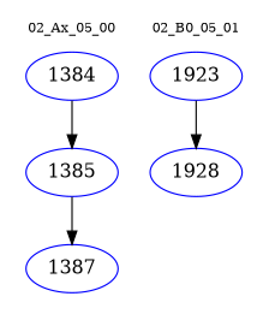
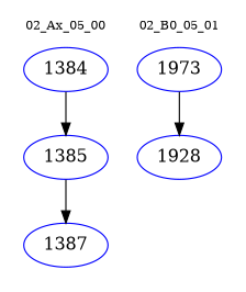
  digraph {
    node [color=blue]
    edge [color=black]
    n1 [label=1384]
    n2 [label=1385]
    n3 [label=1387]
-   n4 [label=1923]
+   n4 [label=1973]
    n5 [label=1928]
    subgraph cluster_1 {
      color=white
      fontsize=10
      label="02_Ax_05_00"
      n1
      n2
      n3
    }
    subgraph cluster_2 {
      color=white
      fontsize=10
      label="02_B0_05_01"
      n4
      n5
    }
    n1 -> n2
    n2 -> n3
    n4 -> n5
  }
